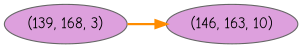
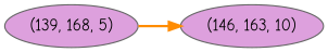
  digraph {
    rankdir=LR
    fontname="Comic Neue"
    node [style=filled fillcolor=plum color=gray40 fontname="Comic Neue"]
-   "(139, 168, 5)" [label="(139, 168, 3)"]
+   "(139, 168, 5)"
    "(146, 163, 10)"
    "(139, 168, 5)" -> "(146, 163, 10)" [color=darkorange style=bold fontname="Comic Neue"]
  }
